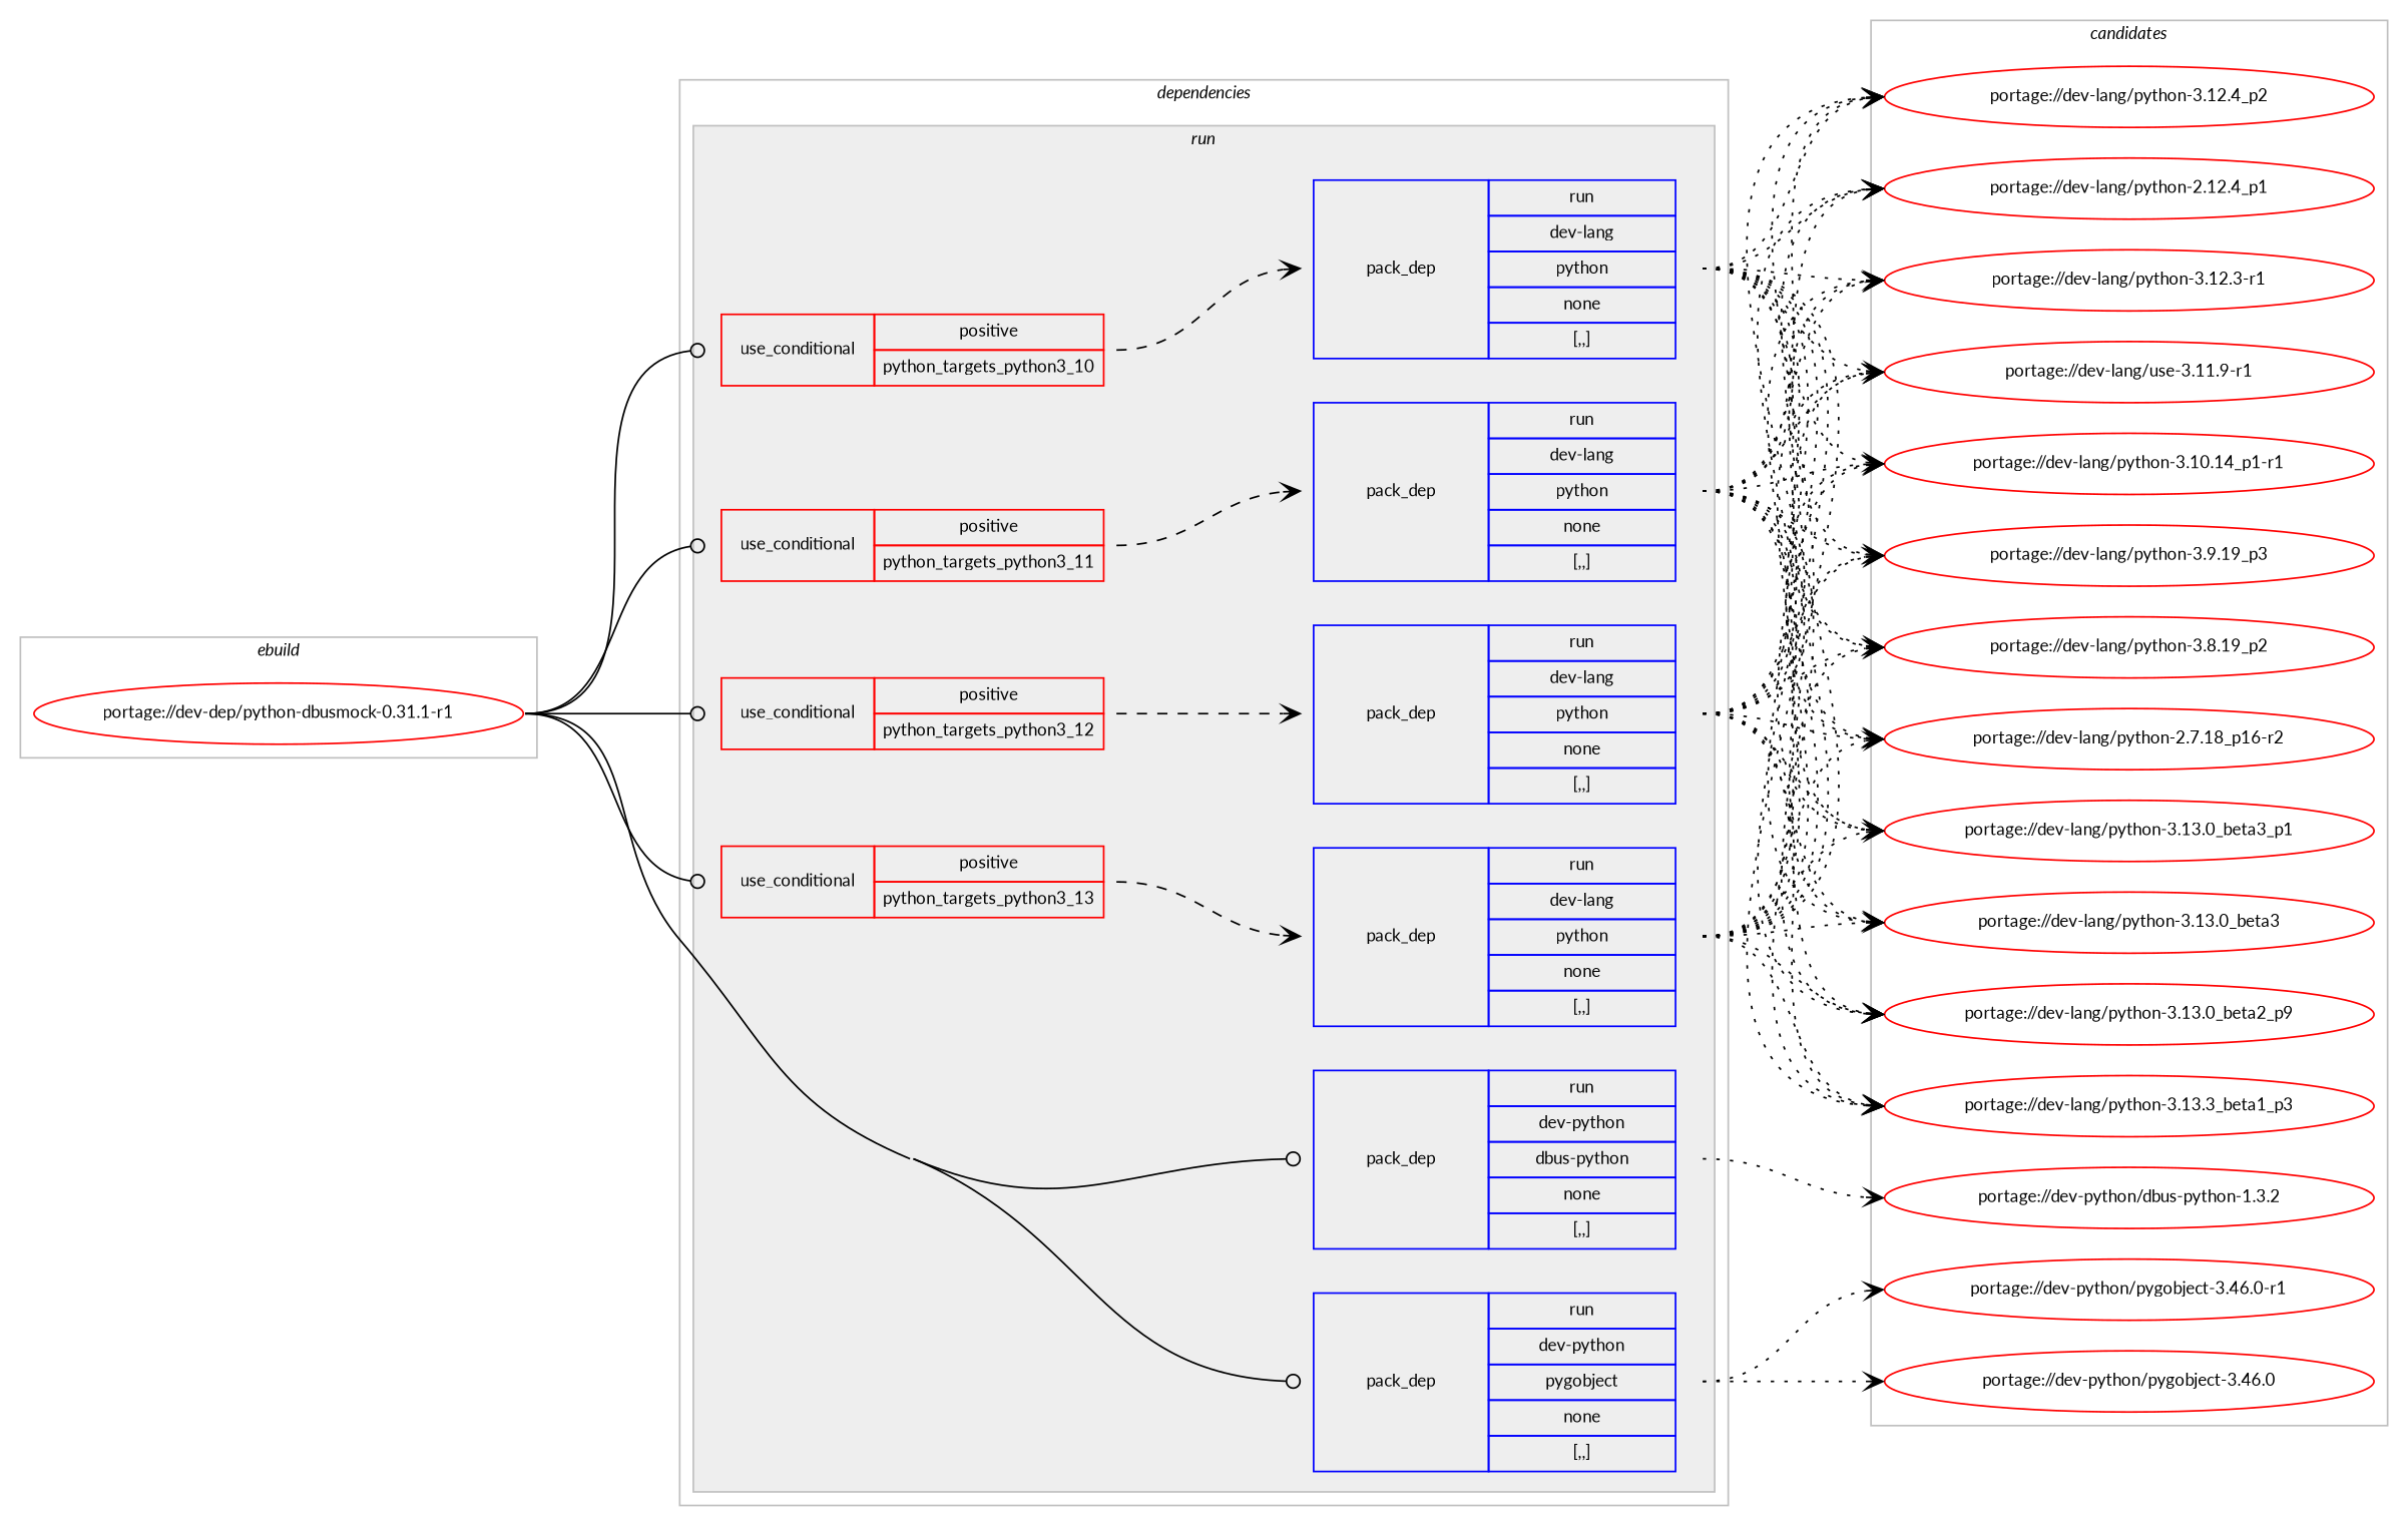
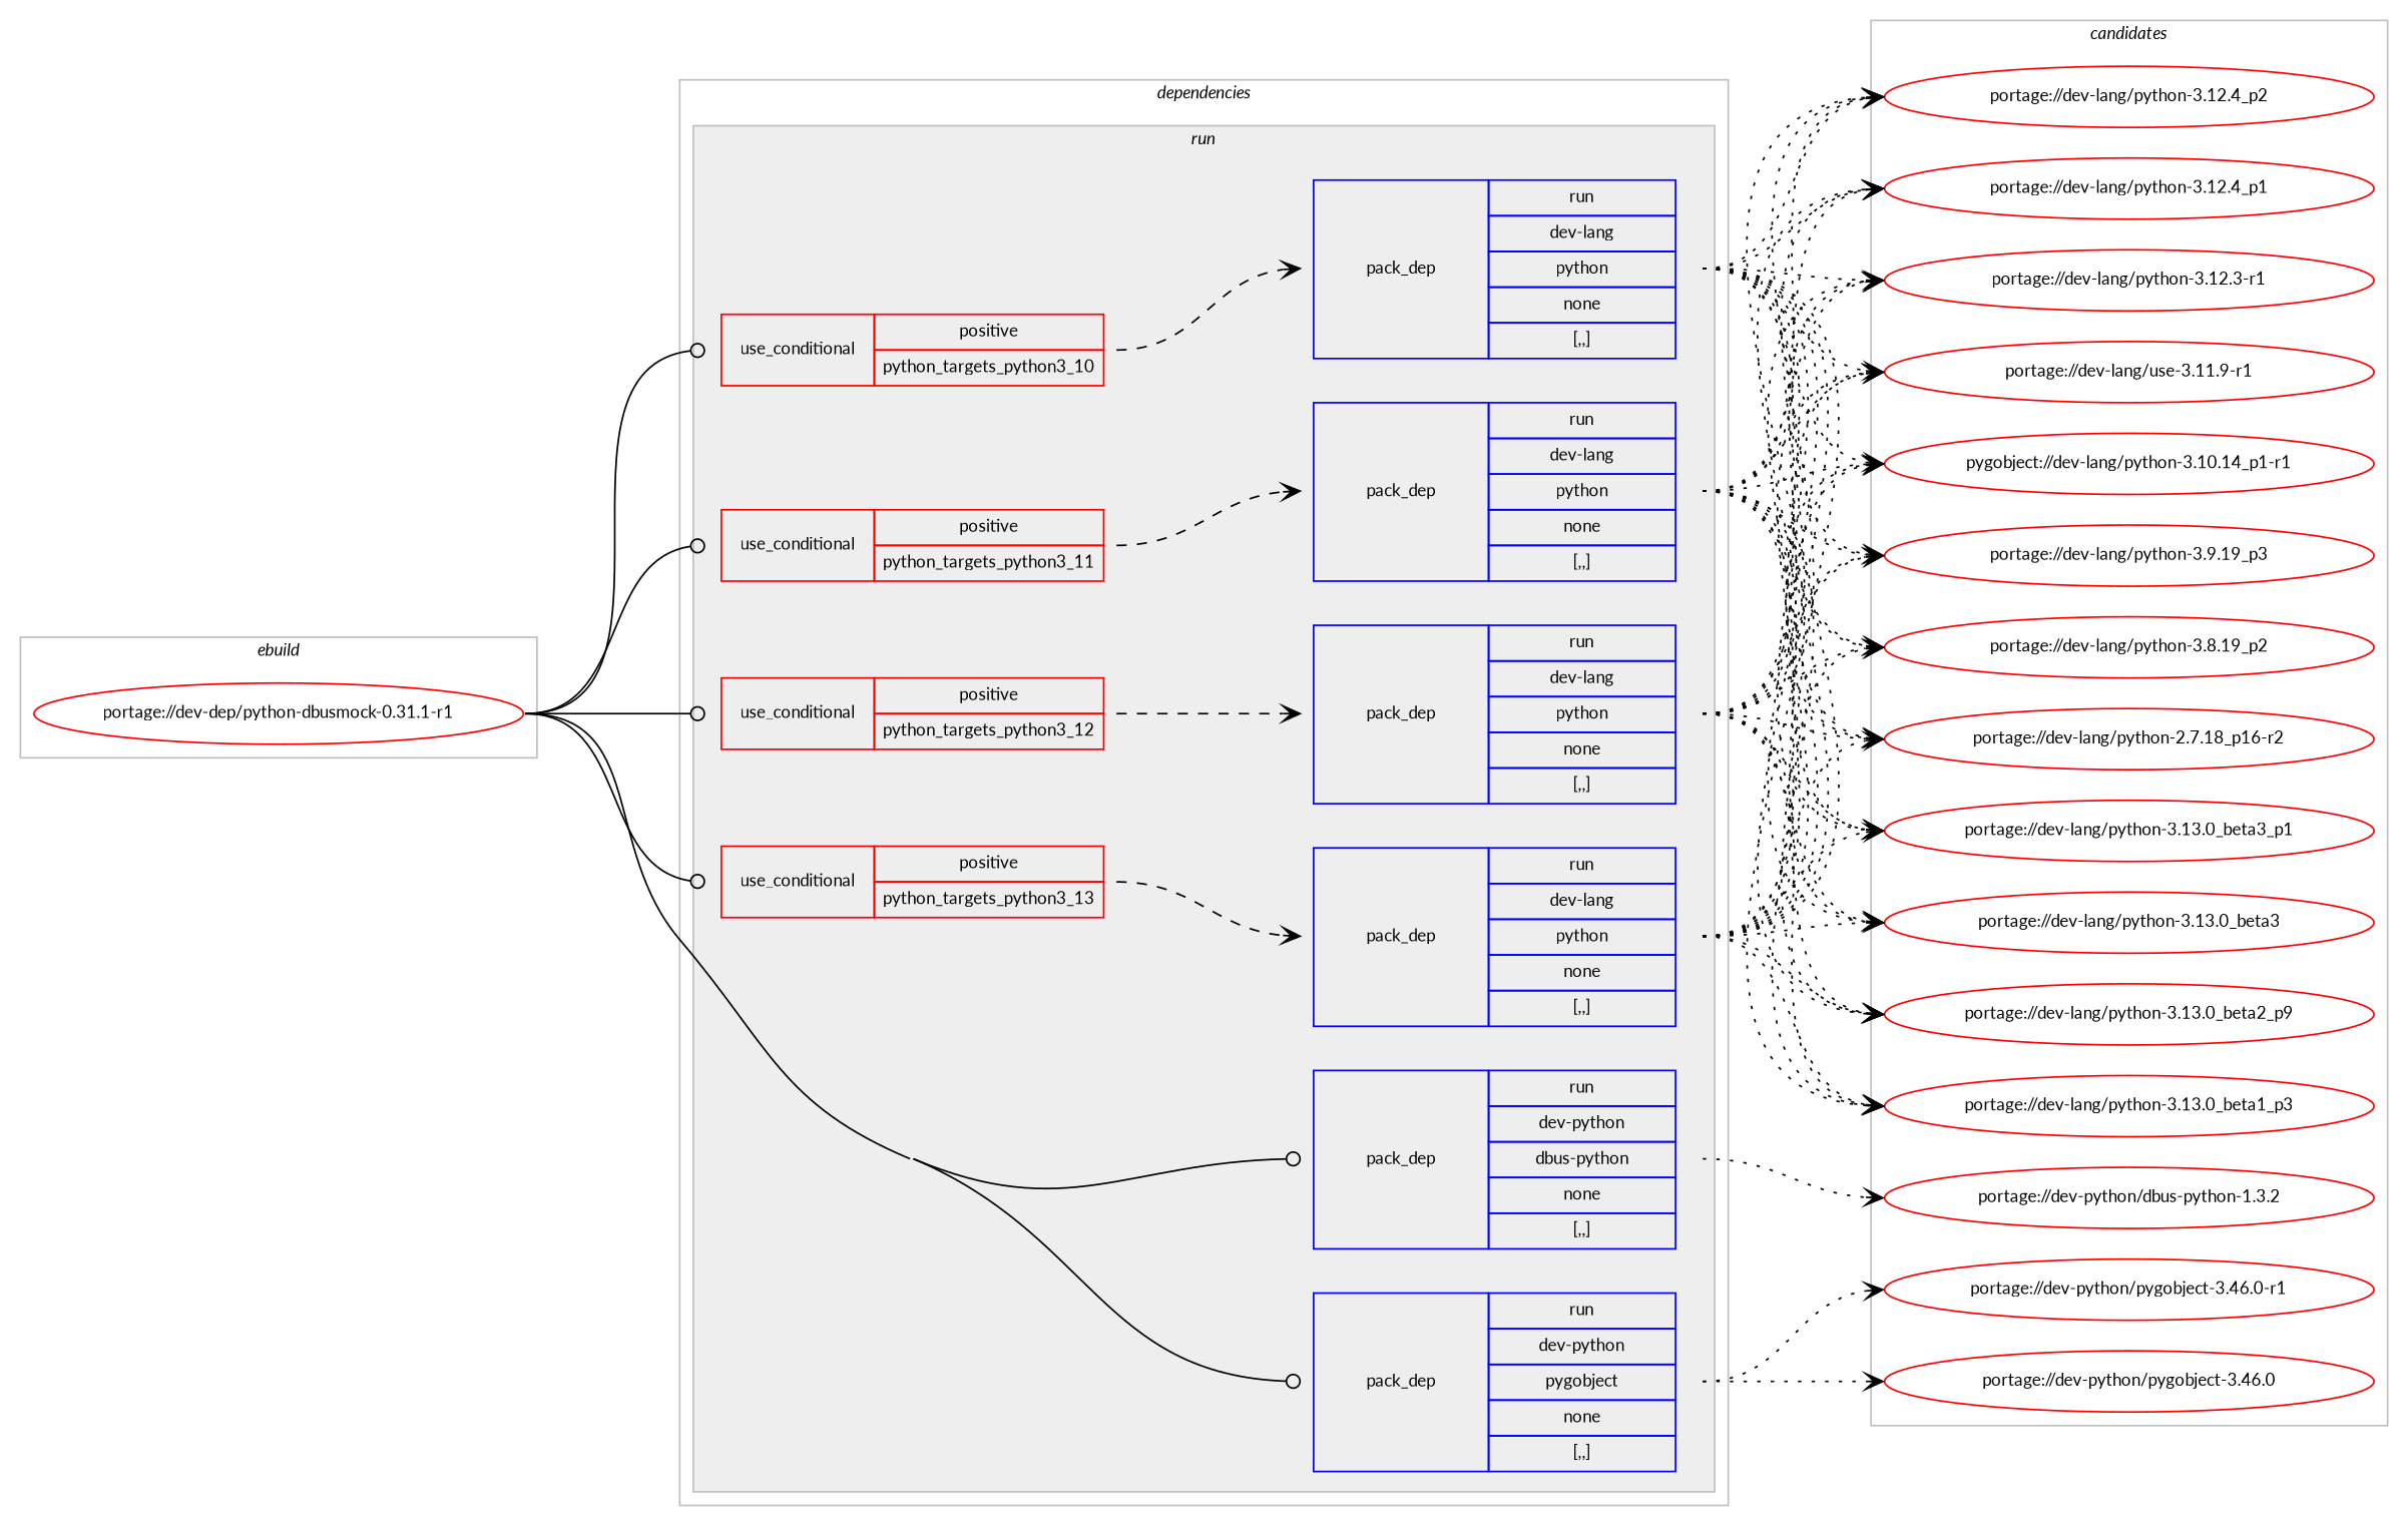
  digraph {
    compound=true
    concentrate=true
    fontname=Lato
    fontsize=10
    newrank=true
    rankdir=LR
    ranksep=1.5
    node [color=red fontname=Lato fontsize=10]
    edge [arrowhead=vee fontname=Lato headport=w style=dotted tailport=e weight=100]
    n1 [label="portage://dev-dep/python-dbusmock-0.31.1-r1" width=4]
    n2 [color=blue label=<<TABLE BORDER="0" CELLBORDER="1" CELLSPACING="0" CELLPADDING="4" WIDTH="220"><TR><TD ROWSPAN="6" CELLPADDING="30">pack_dep</TD></TR><TR><TD WIDTH="110">run</TD></TR><TR><TD>dev-lang</TD></TR><TR><TD>python</TD></TR><TR><TD>none</TD></TR><TR><TD>[,,]</TD></TR></TABLE>> shape=none]
    n3 [label=<<TABLE BORDER="0" CELLBORDER="1" CELLSPACING="0" CELLPADDING="4"><TR><TD ROWSPAN="3" CELLPADDING="10">use_conditional</TD></TR><TR><TD>positive</TD></TR><TR><TD>python_targets_python3_10</TD></TR></TABLE>> shape=none]
    n4 [color=blue label=<<TABLE BORDER="0" CELLBORDER="1" CELLSPACING="0" CELLPADDING="4" WIDTH="220"><TR><TD ROWSPAN="6" CELLPADDING="30">pack_dep</TD></TR><TR><TD WIDTH="110">run</TD></TR><TR><TD>dev-lang</TD></TR><TR><TD>python</TD></TR><TR><TD>none</TD></TR><TR><TD>[,,]</TD></TR></TABLE>> shape=none]
    n5 [label=<<TABLE BORDER="0" CELLBORDER="1" CELLSPACING="0" CELLPADDING="4"><TR><TD ROWSPAN="3" CELLPADDING="10">use_conditional</TD></TR><TR><TD>positive</TD></TR><TR><TD>python_targets_python3_11</TD></TR></TABLE>> shape=none]
    n6 [color=blue label=<<TABLE BORDER="0" CELLBORDER="1" CELLSPACING="0" CELLPADDING="4" WIDTH="220"><TR><TD ROWSPAN="6" CELLPADDING="30">pack_dep</TD></TR><TR><TD WIDTH="110">run</TD></TR><TR><TD>dev-lang</TD></TR><TR><TD>python</TD></TR><TR><TD>none</TD></TR><TR><TD>[,,]</TD></TR></TABLE>> shape=none]
    n7 [label=<<TABLE BORDER="0" CELLBORDER="1" CELLSPACING="0" CELLPADDING="4"><TR><TD ROWSPAN="3" CELLPADDING="10">use_conditional</TD></TR><TR><TD>positive</TD></TR><TR><TD>python_targets_python3_12</TD></TR></TABLE>> shape=none]
    n8 [color=blue label=<<TABLE BORDER="0" CELLBORDER="1" CELLSPACING="0" CELLPADDING="4" WIDTH="220"><TR><TD ROWSPAN="6" CELLPADDING="30">pack_dep</TD></TR><TR><TD WIDTH="110">run</TD></TR><TR><TD>dev-lang</TD></TR><TR><TD>python</TD></TR><TR><TD>none</TD></TR><TR><TD>[,,]</TD></TR></TABLE>> shape=none]
    n9 [label=<<TABLE BORDER="0" CELLBORDER="1" CELLSPACING="0" CELLPADDING="4"><TR><TD ROWSPAN="3" CELLPADDING="10">use_conditional</TD></TR><TR><TD>positive</TD></TR><TR><TD>python_targets_python3_13</TD></TR></TABLE>> shape=none]
    n10 [color=blue label=<<TABLE BORDER="0" CELLBORDER="1" CELLSPACING="0" CELLPADDING="4" WIDTH="220"><TR><TD ROWSPAN="6" CELLPADDING="30">pack_dep</TD></TR><TR><TD WIDTH="110">run</TD></TR><TR><TD>dev-python</TD></TR><TR><TD>dbus-python</TD></TR><TR><TD>none</TD></TR><TR><TD>[,,]</TD></TR></TABLE>> shape=none]
    n11 [color=blue label=<<TABLE BORDER="0" CELLBORDER="1" CELLSPACING="0" CELLPADDING="4" WIDTH="220"><TR><TD ROWSPAN="6" CELLPADDING="30">pack_dep</TD></TR><TR><TD WIDTH="110">run</TD></TR><TR><TD>dev-python</TD></TR><TR><TD>pygobject</TD></TR><TR><TD>none</TD></TR><TR><TD>[,,]</TD></TR></TABLE>> shape=none]
    n12 [label="portage://dev-lang/python-3.13.0_beta3_p1" width=4]
    n13 [label="portage://dev-lang/python-3.13.0_beta3" width=4]
    n14 [label="portage://dev-lang/python-3.13.0_beta2_p9" width=4]
-   n15 [label="portage://dev-lang/python-3.13.3_beta1_p3" width=4]
+   n15 [label="portage://dev-lang/python-3.13.0_beta1_p3" width=4]
    n16 [label="portage://dev-lang/python-3.12.4_p2" width=4]
-   n17 [label="portage://dev-lang/python-2.12.4_p1" width=4]
+   n17 [label="portage://dev-lang/python-3.12.4_p1" width=4]
    n18 [label="portage://dev-lang/python-3.12.3-r1" width=4]
    n19 [label="portage://dev-lang/use-3.11.9-r1" width=4]
-   n20 [label="portage://dev-lang/python-3.10.14_p1-r1" width=4]
+   n20 [label="pygobject://dev-lang/python-3.10.14_p1-r1" width=4]
    n21 [label="portage://dev-lang/python-3.9.19_p3" width=4]
    n22 [label="portage://dev-lang/python-3.8.19_p2" width=4]
    n23 [label="portage://dev-lang/python-2.7.18_p16-r2" width=4]
    n24 [label="portage://dev-python/dbus-python-1.3.2" width=4]
    n25 [label="portage://dev-python/pygobject-3.46.0-r1" width=4]
    n26 [label="portage://dev-python/pygobject-3.46.0" width=4]
    subgraph cluster_1 {
      color=gray
      label=<<i>ebuild</i>>
      rank=same
      n1
    }
    subgraph cluster_2 {
      color=gray
      label=<<i>dependencies</i>>
      subgraph cluster_3 {
        color=gray
        fillcolor="#eeeeee"
        label=<<i>compile</i>>
        style=filled
      }
      subgraph cluster_4 {
        color=gray
        fillcolor="#eeeeee"
        label=<<i>compile and run</i>>
        style=filled
      }
      subgraph cluster_5 {
        color=gray
        fillcolor="#eeeeee"
        label=<<i>run</i>>
        style=filled
        subgraph sub_6 {
          color=gray
          fillcolor="#eeeeee"
          label=<<i>run</i>>
          style=filled
          n3
          subgraph sub_7 {
            color=gray
            fillcolor="#eeeeee"
            label=<<i>run</i>>
            style=filled
            n2
          }
        }
        subgraph sub_8 {
          color=gray
          fillcolor="#eeeeee"
          label=<<i>run</i>>
          style=filled
          n5
          subgraph sub_9 {
            color=gray
            fillcolor="#eeeeee"
            label=<<i>run</i>>
            style=filled
            n4
          }
        }
        subgraph sub_10 {
          color=gray
          fillcolor="#eeeeee"
          label=<<i>run</i>>
          style=filled
          n7
          subgraph sub_11 {
            color=gray
            fillcolor="#eeeeee"
            label=<<i>run</i>>
            style=filled
            n6
          }
        }
        subgraph sub_12 {
          color=gray
          fillcolor="#eeeeee"
          label=<<i>run</i>>
          style=filled
          n9
          subgraph sub_13 {
            color=gray
            fillcolor="#eeeeee"
            label=<<i>run</i>>
            style=filled
            n8
          }
        }
        subgraph sub_14 {
          color=gray
          fillcolor="#eeeeee"
          label=<<i>run</i>>
          style=filled
          n10
        }
        subgraph sub_15 {
          color=gray
          fillcolor="#eeeeee"
          label=<<i>run</i>>
          style=filled
          n11
        }
      }
    }
    subgraph cluster_16 {
      color=gray
      label=<<i>candidates</i>>
      rank=same
      subgraph sub_17 {
        color=black
        label=<<i>candidates</i>>
        nodesep=1
        rank=same
        n12
        n13
        n14
        n15
        n16
        n17
        n18
        n19
        n20
        n21
        n22
        n23
      }
      subgraph sub_18 {
        color=black
        label=<<i>candidates</i>>
        nodesep=1
        rank=same
        n12
        n13
        n14
        n15
        n16
        n17
        n18
        n19
        n20
        n21
        n22
        n23
      }
      subgraph sub_19 {
        color=black
        label=<<i>candidates</i>>
        nodesep=1
        rank=same
        n12
        n13
        n14
        n15
        n16
        n17
        n18
        n19
        n20
        n21
        n22
        n23
      }
      subgraph sub_20 {
        color=black
        label=<<i>candidates</i>>
        nodesep=1
        rank=same
        n12
        n13
        n14
        n15
        n16
        n17
        n18
        n19
        n20
        n21
        n22
        n23
      }
      subgraph sub_21 {
        color=black
        label=<<i>candidates</i>>
        nodesep=1
        rank=same
        n24
      }
      subgraph sub_22 {
        color=black
        label=<<i>candidates</i>>
        nodesep=1
        rank=same
        n25
        n26
      }
    }
    n1 -> n3 [arrowhead=odot style=solid weight=20]
    n1 -> n5 [arrowhead=odot style=solid weight=20]
    n1 -> n7 [arrowhead=odot style=solid weight=20]
    n1 -> n9 [arrowhead=odot style=solid weight=20]
    n1 -> n10 [arrowhead=odot style=solid weight=20]
    n1 -> n11 [arrowhead=odot style=solid weight=20]
    n2 -> n12
    n2 -> n13
    n2 -> n14
    n2 -> n15
    n2 -> n16
    n2 -> n17
    n2 -> n18
    n2 -> n19
    n2 -> n20
    n2 -> n21
    n2 -> n22
    n2 -> n23
    n3 -> n2 [style=dashed weight=20]
    n4 -> n12
    n4 -> n13
    n4 -> n14
    n4 -> n15
    n4 -> n16
    n4 -> n17
    n4 -> n18
    n4 -> n19
    n4 -> n20
    n4 -> n21
    n4 -> n22
    n4 -> n23
    n5 -> n4 [style=dashed weight=20]
    n6 -> n12
    n6 -> n13
    n6 -> n14
    n6 -> n15
    n6 -> n16
    n6 -> n17
    n6 -> n18
    n6 -> n19
    n6 -> n20
    n6 -> n21
    n6 -> n22
    n6 -> n23
    n7 -> n6 [style=dashed weight=20]
    n8 -> n12
    n8 -> n13
    n8 -> n14
    n8 -> n15
    n8 -> n16
    n8 -> n17
    n8 -> n18
    n8 -> n19
    n8 -> n20
    n8 -> n21
    n8 -> n22
    n8 -> n23
    n9 -> n8 [style=dashed weight=20]
    n10 -> n24
    n11 -> n25
    n11 -> n26
  }
